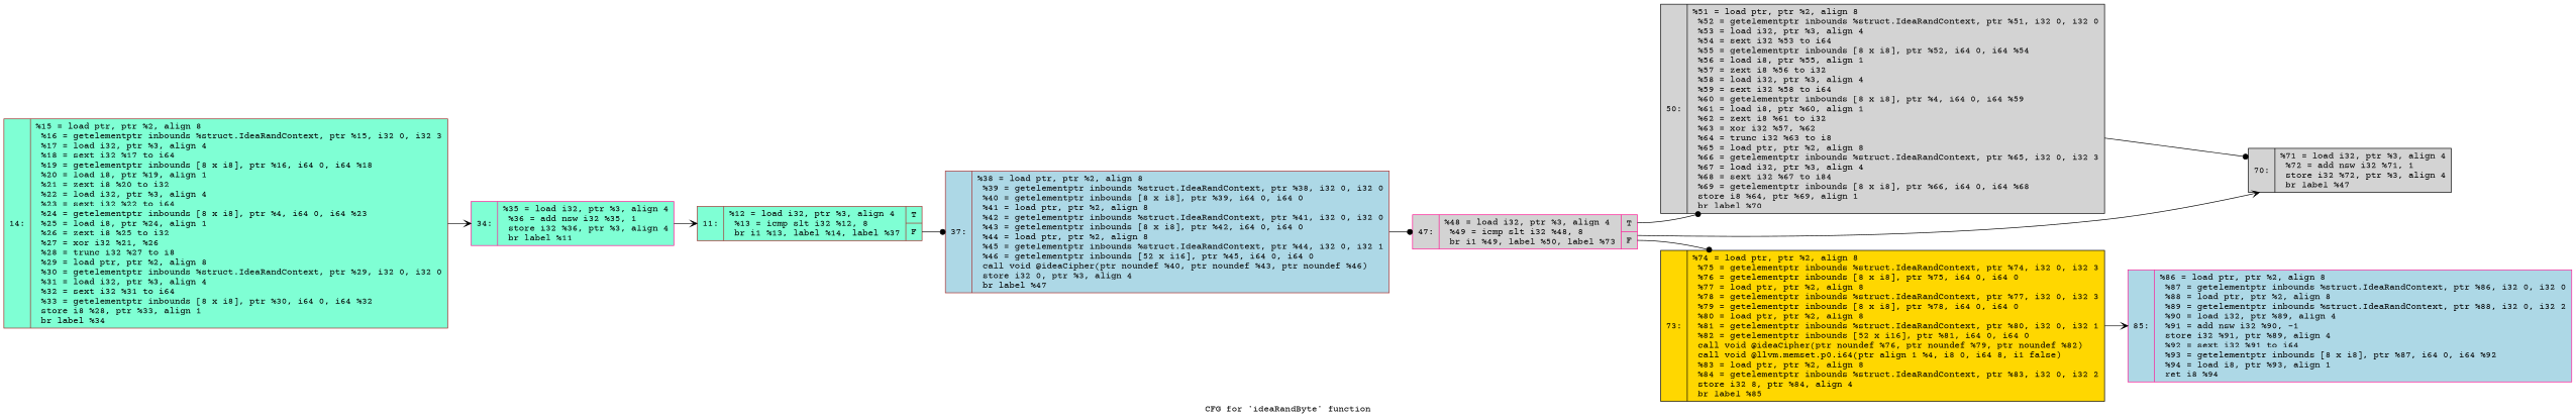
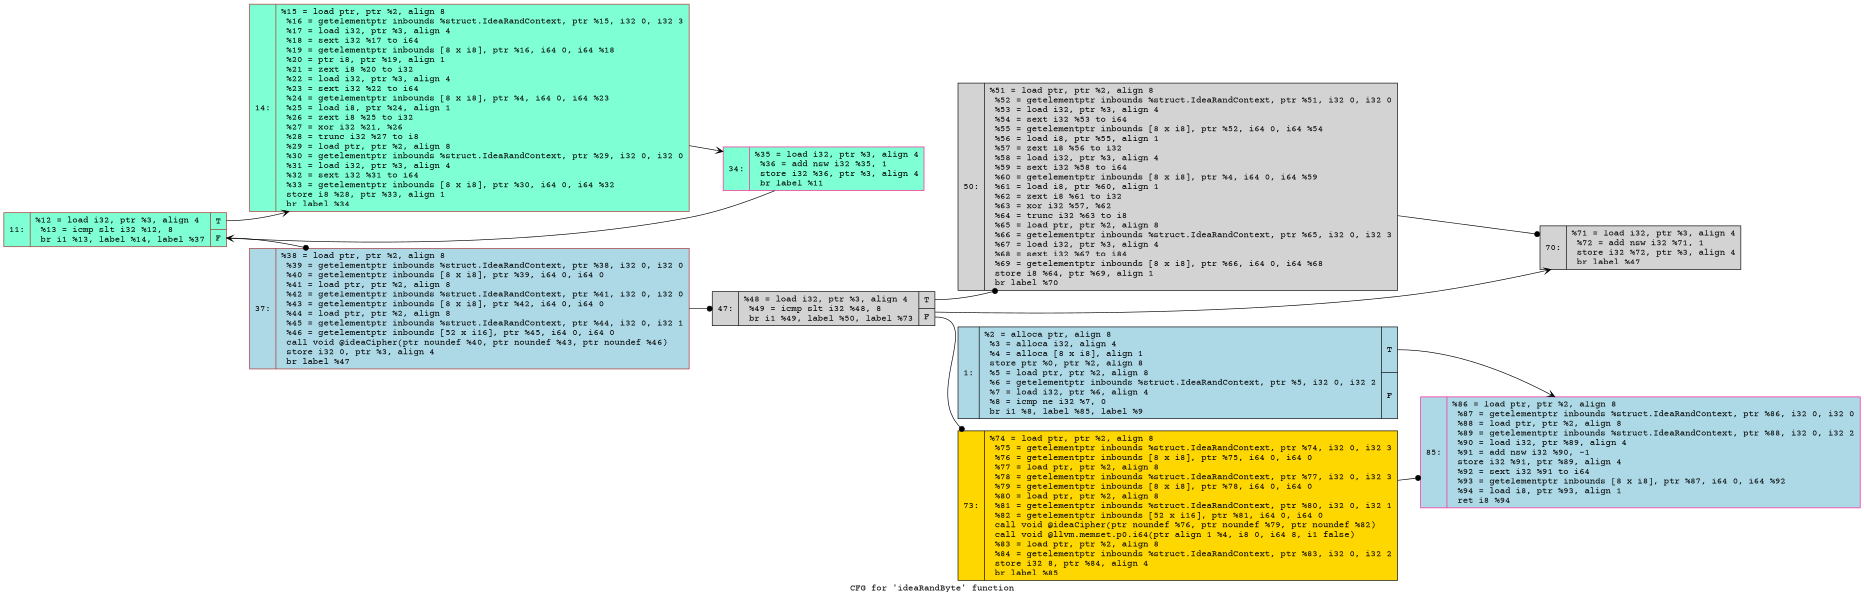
  digraph {
    fontname="Courier Prime"
    label="CFG for 'ideaRandByte' function"
    rankdir=LR
    node [color=black fillcolor=lightblue fontname="Courier Prime" shape=record style=filled]
    edge [arrowhead=dot fontname="Courier Prime"]
+   n1 [label="{1:\l|  %2 = alloca ptr, align 8\l  %3 = alloca i32, align 4\l  %4 = alloca [8 x i8], align 1\l  store ptr %0, ptr %2, align 8\l  %5 = load ptr, ptr %2, align 8\l  %6 = getelementptr inbounds %struct.IdeaRandContext, ptr %5, i32 0, i32 2\l  %7 = load i32, ptr %6, align 4\l  %8 = icmp ne i32 %7, 0\l  br i1 %8, label %85, label %9\l|{<s0>T|<s1>F}}"]
    n2 [color=deeppink label="{85:\l|  %86 = load ptr, ptr %2, align 8\l  %87 = getelementptr inbounds %struct.IdeaRandContext, ptr %86, i32 0, i32 0\l  %88 = load ptr, ptr %2, align 8\l  %89 = getelementptr inbounds %struct.IdeaRandContext, ptr %88, i32 0, i32 2\l  %90 = load i32, ptr %89, align 4\l  %91 = add nsw i32 %90, -1\l  store i32 %91, ptr %89, align 4\l  %92 = sext i32 %91 to i64\l  %93 = getelementptr inbounds [8 x i8], ptr %87, i64 0, i64 %92\l  %94 = load i8, ptr %93, align 1\l  ret i8 %94\l}"]
    n3 [color=brown fillcolor=aquamarine label="{11:\l|  %12 = load i32, ptr %3, align 4\l  %13 = icmp slt i32 %12, 8\l  br i1 %13, label %14, label %37\l|{<s0>T|<s1>F}}"]
-   n4 [color=brown fillcolor=aquamarine label="{14:\l|  %15 = load ptr, ptr %2, align 8\l  %16 = getelementptr inbounds %struct.IdeaRandContext, ptr %15, i32 0, i32 3\l  %17 = load i32, ptr %3, align 4\l  %18 = sext i32 %17 to i64\l  %19 = getelementptr inbounds [8 x i8], ptr %16, i64 0, i64 %18\l  %20 = load i8, ptr %19, align 1\l  %21 = zext i8 %20 to i32\l  %22 = load i32, ptr %3, align 4\l  %23 = sext i32 %22 to i64\l  %24 = getelementptr inbounds [8 x i8], ptr %4, i64 0, i64 %23\l  %25 = load i8, ptr %24, align 1\l  %26 = zext i8 %25 to i32\l  %27 = xor i32 %21, %26\l  %28 = trunc i32 %27 to i8\l  %29 = load ptr, ptr %2, align 8\l  %30 = getelementptr inbounds %struct.IdeaRandContext, ptr %29, i32 0, i32 0\l  %31 = load i32, ptr %3, align 4\l  %32 = sext i32 %31 to i64\l  %33 = getelementptr inbounds [8 x i8], ptr %30, i64 0, i64 %32\l  store i8 %28, ptr %33, align 1\l  br label %34\l}"]
+   n4 [color=brown fillcolor=aquamarine label="{14:\l|  %15 = load ptr, ptr %2, align 8\l  %16 = getelementptr inbounds %struct.IdeaRandContext, ptr %15, i32 0, i32 3\l  %17 = load i32, ptr %3, align 4\l  %18 = sext i32 %17 to i64\l  %19 = getelementptr inbounds [8 x i8], ptr %16, i64 0, i64 %18\l  %20 = ptr i8, ptr %19, align 1\l  %21 = zext i8 %20 to i32\l  %22 = load i32, ptr %3, align 4\l  %23 = sext i32 %22 to i64\l  %24 = getelementptr inbounds [8 x i8], ptr %4, i64 0, i64 %23\l  %25 = load i8, ptr %24, align 1\l  %26 = zext i8 %25 to i32\l  %27 = xor i32 %21, %26\l  %28 = trunc i32 %27 to i8\l  %29 = load ptr, ptr %2, align 8\l  %30 = getelementptr inbounds %struct.IdeaRandContext, ptr %29, i32 0, i32 0\l  %31 = load i32, ptr %3, align 4\l  %32 = sext i32 %31 to i64\l  %33 = getelementptr inbounds [8 x i8], ptr %30, i64 0, i64 %32\l  store i8 %28, ptr %33, align 1\l  br label %34\l}"]
    n5 [color=brown label="{37:\l|  %38 = load ptr, ptr %2, align 8\l  %39 = getelementptr inbounds %struct.IdeaRandContext, ptr %38, i32 0, i32 0\l  %40 = getelementptr inbounds [8 x i8], ptr %39, i64 0, i64 0\l  %41 = load ptr, ptr %2, align 8\l  %42 = getelementptr inbounds %struct.IdeaRandContext, ptr %41, i32 0, i32 0\l  %43 = getelementptr inbounds [8 x i8], ptr %42, i64 0, i64 0\l  %44 = load ptr, ptr %2, align 8\l  %45 = getelementptr inbounds %struct.IdeaRandContext, ptr %44, i32 0, i32 1\l  %46 = getelementptr inbounds [52 x i16], ptr %45, i64 0, i64 0\l  call void @ideaCipher(ptr noundef %40, ptr noundef %43, ptr noundef %46)\l  store i32 0, ptr %3, align 4\l  br label %47\l}"]
    n6 [color=deeppink fillcolor=aquamarine label="{34:\l|  %35 = load i32, ptr %3, align 4\l  %36 = add nsw i32 %35, 1\l  store i32 %36, ptr %3, align 4\l  br label %11\l}"]
-   n7 [color=deeppink fillcolor=lightgrey label="{47:\l|  %48 = load i32, ptr %3, align 4\l  %49 = icmp slt i32 %48, 8\l  br i1 %49, label %50, label %73\l|{<s0>T|<s1>F}}"]
+   n7 [fillcolor=lightgrey label="{47:\l|  %48 = load i32, ptr %3, align 4\l  %49 = icmp slt i32 %48, 8\l  br i1 %49, label %50, label %73\l|{<s0>T|<s1>F}}"]
    n8 [fillcolor=lightgrey label="{50:\l|  %51 = load ptr, ptr %2, align 8\l  %52 = getelementptr inbounds %struct.IdeaRandContext, ptr %51, i32 0, i32 0\l  %53 = load i32, ptr %3, align 4\l  %54 = sext i32 %53 to i64\l  %55 = getelementptr inbounds [8 x i8], ptr %52, i64 0, i64 %54\l  %56 = load i8, ptr %55, align 1\l  %57 = zext i8 %56 to i32\l  %58 = load i32, ptr %3, align 4\l  %59 = sext i32 %58 to i64\l  %60 = getelementptr inbounds [8 x i8], ptr %4, i64 0, i64 %59\l  %61 = load i8, ptr %60, align 1\l  %62 = zext i8 %61 to i32\l  %63 = xor i32 %57, %62\l  %64 = trunc i32 %63 to i8\l  %65 = load ptr, ptr %2, align 8\l  %66 = getelementptr inbounds %struct.IdeaRandContext, ptr %65, i32 0, i32 3\l  %67 = load i32, ptr %3, align 4\l  %68 = sext i32 %67 to i84\l  %69 = getelementptr inbounds [8 x i8], ptr %66, i64 0, i64 %68\l  store i8 %64, ptr %69, align 1\l  br label %70\l}"]
    n9 [fillcolor=gold label="{73:\l|  %74 = load ptr, ptr %2, align 8\l  %75 = getelementptr inbounds %struct.IdeaRandContext, ptr %74, i32 0, i32 3\l  %76 = getelementptr inbounds [8 x i8], ptr %75, i64 0, i64 0\l  %77 = load ptr, ptr %2, align 8\l  %78 = getelementptr inbounds %struct.IdeaRandContext, ptr %77, i32 0, i32 3\l  %79 = getelementptr inbounds [8 x i8], ptr %78, i64 0, i64 0\l  %80 = load ptr, ptr %2, align 8\l  %81 = getelementptr inbounds %struct.IdeaRandContext, ptr %80, i32 0, i32 1\l  %82 = getelementptr inbounds [52 x i16], ptr %81, i64 0, i64 0\l  call void @ideaCipher(ptr noundef %76, ptr noundef %79, ptr noundef %82)\l  call void @llvm.memset.p0.i64(ptr align 1 %4, i8 0, i64 8, i1 false)\l  %83 = load ptr, ptr %2, align 8\l  %84 = getelementptr inbounds %struct.IdeaRandContext, ptr %83, i32 0, i32 2\l  store i32 8, ptr %84, align 4\l  br label %85\l}"]
    n10 [fillcolor=lightgrey label="{70:\l|  %71 = load i32, ptr %3, align 4\l  %72 = add nsw i32 %71, 1\l  store i32 %72, ptr %3, align 4\l  br label %47\l}"]
+   n1 -> n2 [arrowhead=vee tailport=s0]
+   n3 -> n4 [arrowhead=vee tailport=s0]
    n3 -> n5 [tailport=s1]
    n4 -> n6 [arrowhead=vee]
    n5 -> n7
    n6 -> n3 [arrowhead=vee]
    n7 -> n8 [tailport=s0]
    n7 -> n9 [tailport=s1]
    n7 -> n10 [arrowhead=vee]
    n8 -> n10
-   n9 -> n2 [arrowhead=vee]
+   n9 -> n2
  }
